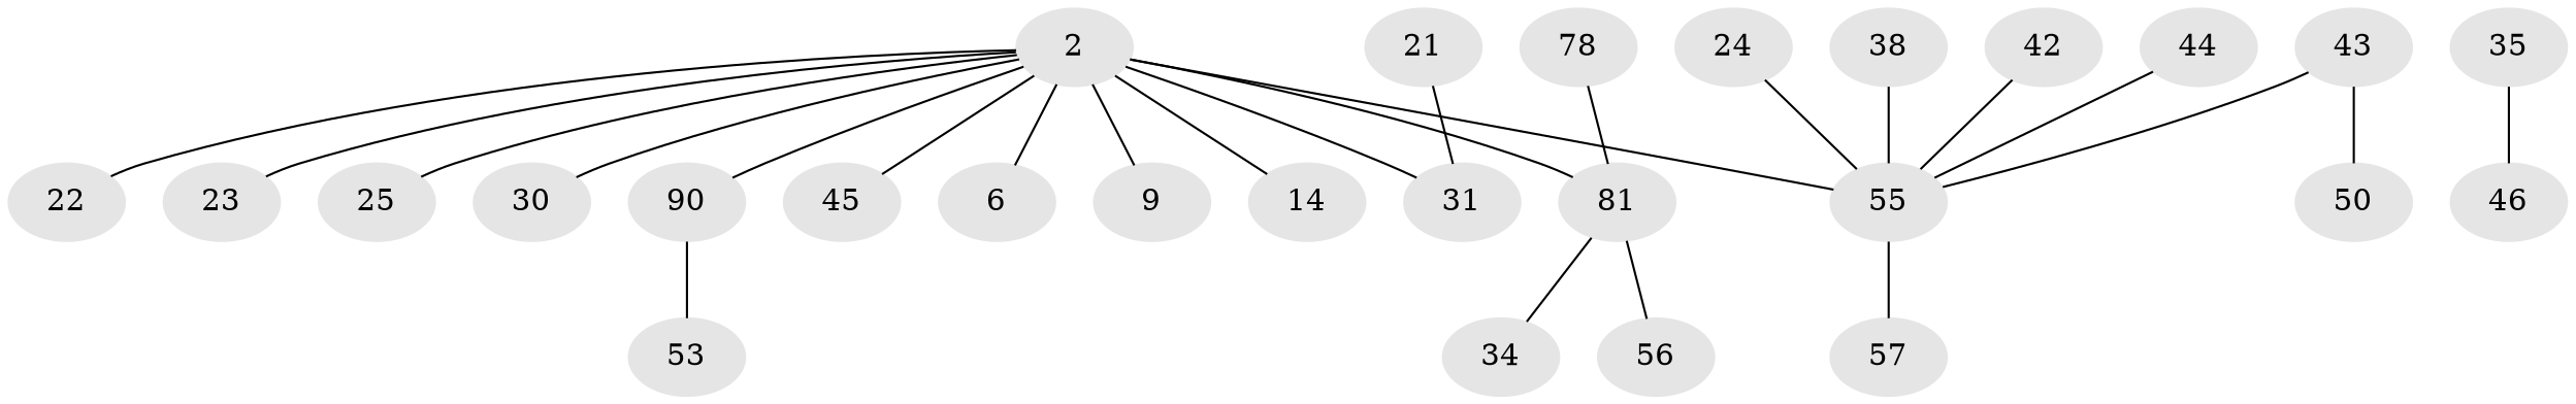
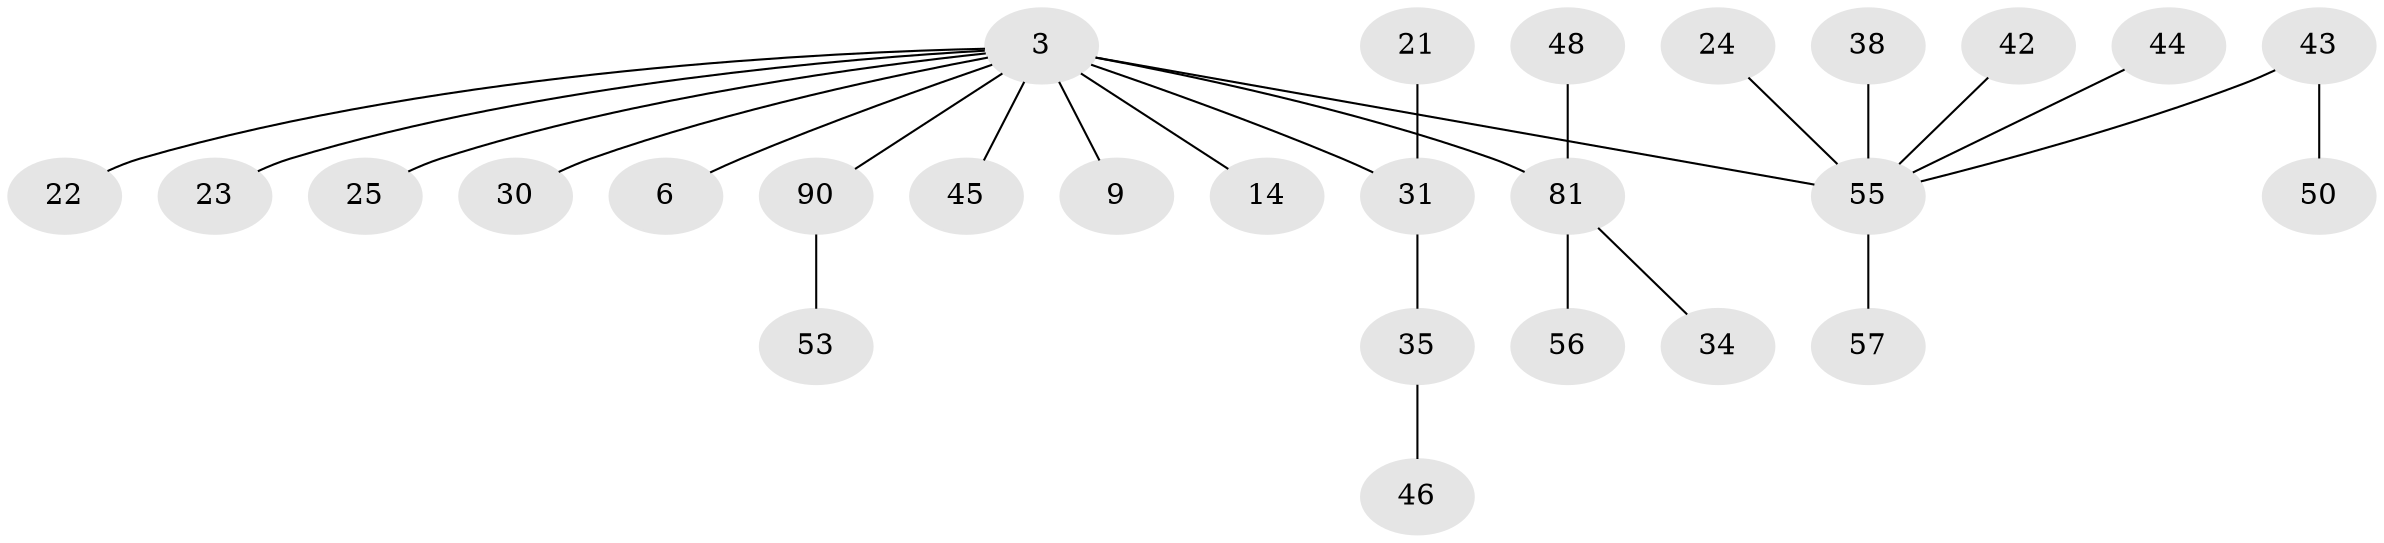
  graph {
    node [color=gray90 style=filled]
-   2
+   2 [label=3]
    6
    9
    14
    22
    23
    25
    30
    31 [super="+8"]
    n10 [label=90 super="+34+37"]
    45
    n12 [label=81 super="+17+36+12+15+26+27+47"]
    55 [super="+52+49"]
    35
    53
    n16 [label=34]
    56
    57
    21
    24
    46
    38
    42 [super="+33"]
    43
    50
    44
-   48 [label=78]
+   48
    2 -- 6
    2 -- 9
    2 -- 14
    2 -- 22
    2 -- 23
    2 -- 25
    2 -- 30
    2 -- 31 [weight=2]
    2 -- n10
    2 -- 45
    2 -- n12
    2 -- 55 [weight=2]
+   31 -- 35
    n10 -- 53
    n12 -- n16
    n12 -- 56
    55 -- 57
    35 -- 46
    21 -- 31
    24 -- 55
    38 -- 55
    42 -- 55
    43 -- 55
    43 -- 50
    44 -- 55
    48 -- n12
  }
